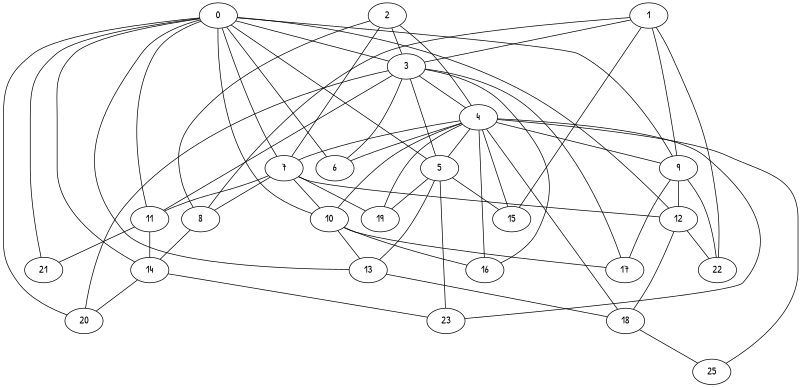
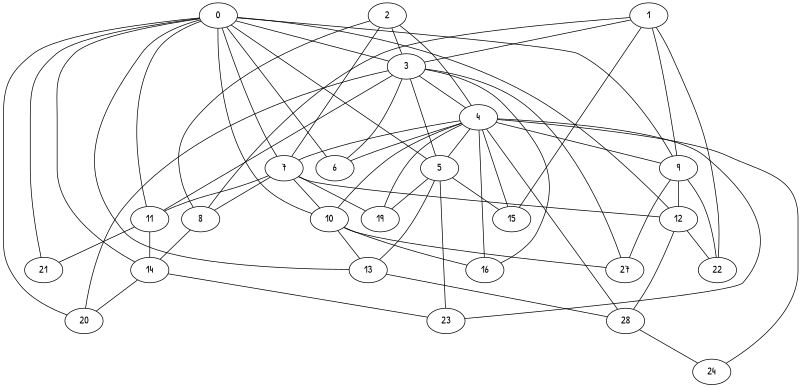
  strict graph {
    fontname="Patrick Hand"
    node [fontname="Patrick Hand"]
    edge [fontname="Patrick Hand" is_available=True prob=1.0]
    0
    3
    5
    6
    7
    9
    10
    11
    12
    13
    14
    20
    21
    4
    16
-   17
+   17 [label=27]
    15
-   24 [label=25]
-   18
+   24
+   18 [label=28]
    19
    23
    8
    22
    1
    2
    0 -- 3 [prob=0.0984329990654]
    0 -- 5
    0 -- 6 [prob=0.0602167027669]
    0 -- 7
    0 -- 9 [prob=0.388848747482]
    0 -- 10 [prob=0.0627427622053]
    0 -- 11 [prob=0.568881455173]
    0 -- 12 [prob=0.447430917188]
    0 -- 13 [prob=0.00182878702236]
    0 -- 14
    0 -- 20
    0 -- 21 [prob=0.42986649591]
    3 -- 5 [prob=0.649180282999]
    3 -- 6
    3 -- 11 [prob=0.945620199172]
    3 -- 20
    3 -- 4 [prob=0.961268498914]
    3 -- 16 [prob=0.00998655141966]
    3 -- 17 [prob=0.969762109359]
    5 -- 13 [prob=0.0563818712016]
    5 -- 15 [prob=0.992543090131]
    5 -- 19 [prob=0.745181672179]
    5 -- 23 [prob=0.58674927732]
    7 -- 10
    7 -- 11
    7 -- 12 [prob=0.458552936408]
    7 -- 19 [prob=0.83922431467]
    7 -- 8 [prob=0.977720352554]
    9 -- 12
    9 -- 17
    9 -- 22 [prob=0.61676957899]
    10 -- 13
    10 -- 16 [prob=0.846541190361]
    10 -- 17 [prob=0.802374386434]
    11 -- 14 [prob=0.0666964572809]
    11 -- 21 [prob=0.812126502601]
    12 -- 18 [prob=0.958638237517]
    12 -- 22 [prob=0.404097739119]
    13 -- 18
    14 -- 20 [prob=0.914732325961]
    14 -- 23 [prob=0.779332420179]
    4 -- 5
    4 -- 6 [prob=0.550398623638]
    4 -- 7 [prob=0.251220966349]
    4 -- 9
    4 -- 10
    4 -- 16 [prob=0.695803289065]
    4 -- 15 [prob=0.61224387995]
    4 -- 24
    4 -- 18 [prob=0.672417306095]
    4 -- 19 [prob=0.714034313633]
    4 -- 23 [prob=0.107436582755]
    18 -- 24 [prob=0.349605260581]
    8 -- 14 [prob=0.591354602253]
    1 -- 3
    1 -- 9 [prob=0.760600051782]
    1 -- 15 [prob=0.798728660274]
    1 -- 8 [prob=0.769128663813]
    1 -- 22 [prob=0.74546859397]
    2 -- 3 [prob=0.191805142345]
    2 -- 7 [prob=0.833004339875]
    2 -- 4 [prob=0.497282540723]
    2 -- 8 [prob=0.0709474795389]
  }
